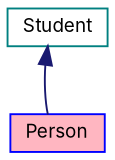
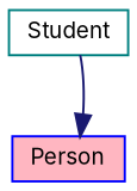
  digraph {
    fontname=Inter
    node [fontname=Inter fontsize=10 shape=record style=filled]
    n1 [color=teal fillcolor=white fontcolor=black height=0.2 label=Student width=0.4]
    n2 [color=blue fillcolor=lightpink height=0.2 label=Person width=0.4]
-   n1 -> n2 [color=midnightblue dir=back fontname=Inter fontsize=10 labelfontname=Helvetica labelfontsize=10 style=solid]
+   n2 -> n1 [color=midnightblue dir=back fontname=Inter fontsize=10 labelfontname=Helvetica labelfontsize=10 style=solid]
  }
